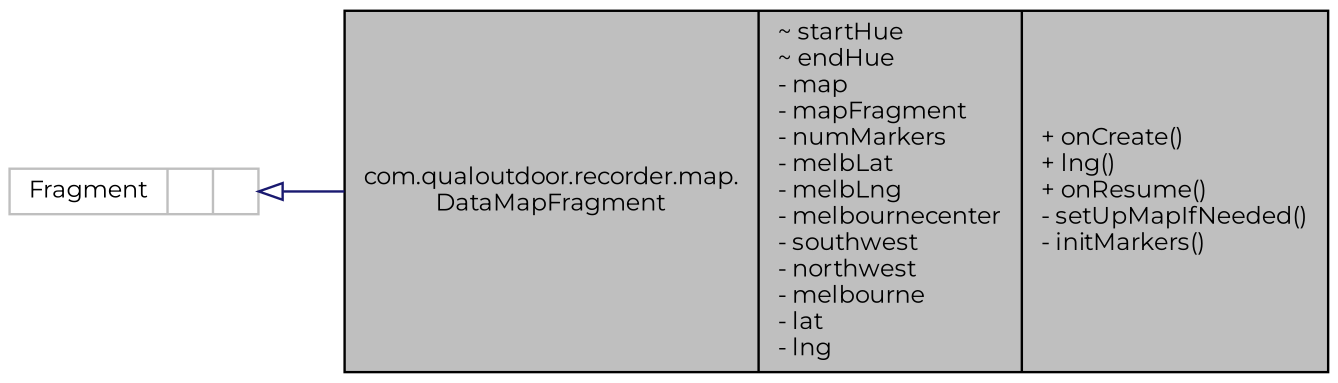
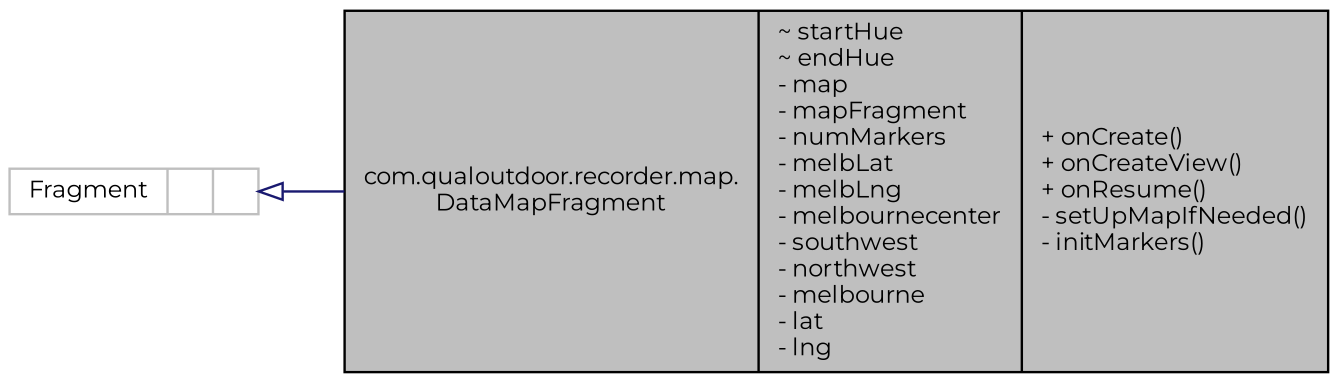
  digraph {
    rankdir=LR
    fontname=Montserrat
    node [fontname=Montserrat fontsize=10 shape=record style=filled]
-   n1 [color=black fillcolor=grey75 fontcolor=black height=0.2 label="{com.qualoutdoor.recorder.map.\lDataMapFragment\n|~ startHue\l~ endHue\l- map\l- mapFragment\l- numMarkers\l- melbLat\l- melbLng\l- melbournecenter\l- southwest\l- northwest\l- melbourne\l- lat\l- lng\l|+ onCreate()\l+ lng()\l+ onResume()\l- setUpMapIfNeeded()\l- initMarkers()\l}" width=0.4]
+   n1 [color=black fillcolor=grey75 fontcolor=black height=0.2 label="{com.qualoutdoor.recorder.map.\lDataMapFragment\n|~ startHue\l~ endHue\l- map\l- mapFragment\l- numMarkers\l- melbLat\l- melbLng\l- melbournecenter\l- southwest\l- northwest\l- melbourne\l- lat\l- lng\l|+ onCreate()\l+ onCreateView()\l+ onResume()\l- setUpMapIfNeeded()\l- initMarkers()\l}" width=0.4]
    n2 [color=grey75 fillcolor=white height=0.2 label="{Fragment\n||}" width=0.4]
    n2 -> n1 [arrowtail=onormal color=midnightblue dir=back fontname=Montserrat fontsize=10 labelfontname=Helvetica labelfontsize=10 style=solid]
  }
